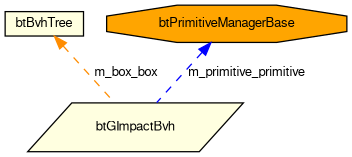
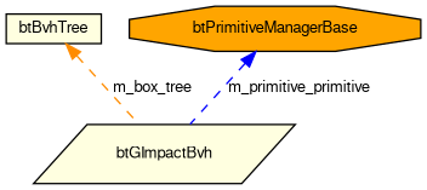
  digraph {
    node [color=black fillcolor=lightyellow fontname=FreeSans fontsize=10 style=filled]
    edge [dir=back fontname=FreeSans fontsize=10 labelfontname=FreeSans labelfontsize=10 style=dashed]
    n1 [fontcolor=black height=0.2 label=btGImpactBvh shape=parallelogram width=0.4]
    n2 [height=0.2 label=btBvhTree shape=box width=0.4]
    n3 [fillcolor=orange height=0.2 label=btPrimitiveManagerBase shape=octagon width=0.4]
-   n2 -> n1 [color=darkorange label=m_box_box]
+   n2 -> n1 [color=darkorange label=m_box_tree]
    n3 -> n1 [color=blue label=m_primitive_primitive]
  }
